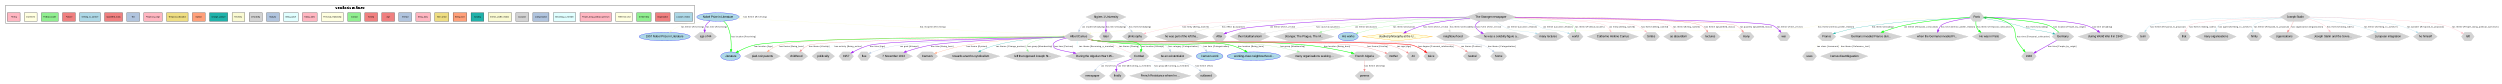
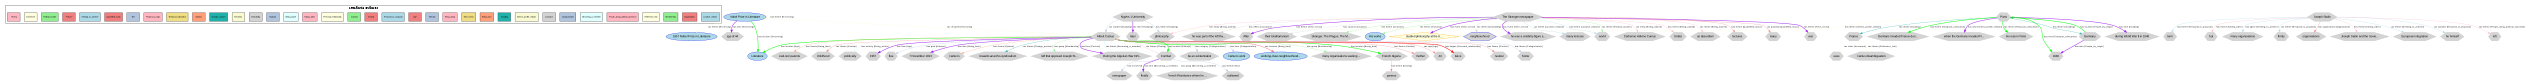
  digraph {
    bgcolor=white
    compound=true
    rankdir=TB
    node [fillcolor=lightgray fontname=Arial fontsize=12 shape=hexagon style=filled color=gray]
    edge [color=purple fontname=Arial fontsize=10 penwidth=1]
    n1 [fillcolor=lightblue fontsize=8 label=Locative_relation shape=box color=""]
    n2 [fillcolor=lightcoral fontsize=8 label=Organization shape=box color=""]
    n3 [fillcolor=lightgreen fontsize=8 label=Membership shape=box color=""]
    n4 [fillcolor=lightyellow fontsize=8 label=Reference_text shape=box color=""]
    n5 [fillcolor=lightpink fontsize=8 label=People_along_political_spectrum shape=box color=""]
    n6 [fillcolor=lightcyan fontsize=8 label=Becoming_a_member shape=box color=""]
    n7 [fillcolor=lightsteelblue fontsize=8 label=Categorization shape=box color=""]
    n8 [fontsize=8 label=Causation shape=box color=""]
    n9 [fillcolor=lightgoldenrodyellow fontsize=8 label=Interior_profile_relation shape=box color=""]
    n10 [fillcolor=lightseagreen fontsize=8 label=Invading shape=box color=""]
    n11 [fillcolor=lightsalmon fontsize=8 label=Being_born shape=box color=""]
    n12 [fillcolor=lightgoldenrod fontsize=8 label=Time_vector shape=box color=""]
    n13 [fillcolor=lightpink fontsize=8 label=Being_along shape=box color=""]
    n14 [fillcolor=lightsteelblue fontsize=8 label=Attempt shape=box color=""]
    n15 [fillcolor=lightcoral fontsize=8 label=Age shape=box color=""]
+   n16 [fillcolor=lightblue fontsize=8 label=Respond_to_proposal shape=box color=""]
    n17 [fillcolor=lightcoral fontsize=8 label=Kinship shape=box color=""]
    n18 [fillcolor=lightgreen fontsize=8 label=Inclusion shape=box color=""]
    n19 [fillcolor=lightyellow fontsize=8 label=Personal_relationship shape=box color=""]
    n20 [fillcolor=lightpink fontsize=8 label=Taking_sides shape=box color=""]
    n21 [fillcolor=lightcyan fontsize=8 label=Being_active shape=box color=""]
    n22 [fillcolor=lightsteelblue fontsize=8 label=Studying shape=box color=""]
    n23 [fontsize=8 label=Desirability shape=box color=""]
    n24 [fillcolor=lightgoldenrodyellow fontsize=8 label=Receiving shape=box color=""]
    n25 [fillcolor=lightseagreen fontsize=8 label=Change_posture shape=box color=""]
    n26 [fillcolor=lightsalmon fontsize=8 label=Opinion shape=box color=""]
    n27 [fillcolor=lightgoldenrod fontsize=8 label=Temporal_collocation shape=box color=""]
    n28 [fillcolor=lightpink fontsize=8 label=People_by_origin shape=box color=""]
    n29 [fillcolor=lightsteelblue fontsize=8 label=Text shape=box color=""]
    n30 [fillcolor=lightcoral fontsize=8 label=Quantified_mass shape=box color=""]
    n31 [fillcolor=lightblue fontsize=8 label=Seeking_to_achieve shape=box color=""]
    n32 [fillcolor=lightcoral fontsize=8 label=Posture shape=box color=""]
    n33 [fillcolor=lightgreen fontsize=8 label=Political_locales shape=box color=""]
    n34 [fillcolor=lightyellow fontsize=8 label=Increment shape=box color=""]
    n35 [fillcolor=lightpink fontsize=8 label=Fleeing shape=box color=""]
    n36 [color=blue fillcolor=lightblue label="Nobel Prize in Literature" shape=ellipse]
    n37 [color=blue fillcolor=lightblue label=Literature shape=ellipse]
    n38 [color=blue fillcolor=lightblue label="1957 Nobel Prize in Literature" shape=ellipse]
    n39 [label="age of 44"]
    n40 [label="Albert Camus"]
    n41 [color=blue fillcolor=lightblue label="Camus's work" shape=ellipse]
    n42 [color=blue fillcolor=lightblue label="working-class neighbourhood..." shape=ellipse]
    n43 [label="many organisations seeking ..."]
    n44 [label="French Algeria"]
    n45 [label=mother]
    n46 [label=44]
    n47 [label=twice]
    n48 [label=neutral]
    n49 [label=Some]
    n50 [label="pied-noir parents"]
    n51 [label=childhood]
    n52 [label=politically]
    n53 [label=1957]
    n54 [label=flee]
    n55 [label="7 November 1913"]
    n56 [label="Camus's"]
    n57 [label="towards anarcho-syndicalism"]
    n58 [label="left that opposed Joseph St..."]
    n59 [label="During the Algerian War 195..."]
    n60 [label=Combat]
    n61 [label="be an existentialist"]
    n62 [color=blue fillcolor=lightblue label="His works" shape=ellipse]
    n63 [color=orange fillcolor=lightyellow label="studied philosophy at the U..." shape=diamond]
    n64 [label="Joseph Stalin"]
    n65 [label=term]
    n66 [label=that]
    n67 [label="many organisations"]
    n68 [label=firmly]
    n69 [label=organisations]
    n70 [label="Joseph Stalin and the Sovie..."]
    n71 [label="European integration"]
    n72 [label="he himself"]
    n73 [label=left]
-   n74 [label=neighbourhood]
+   n74 [color=blue label=neighbourhood]
    n75 [label=uses]
    n76 [label="he was a celebrity figure a..."]
    n77 [label=France]
    n78 [label="Camus disambiguation"]
    n79 [label="many lectures"]
    n80 [label=parents]
    n81 [label=world]
    n82 [label=outlawed]
    n83 [label="during World War II in 1940"]
    n84 [label="Catherine Hélène Camus"]
    n85 [label=newspaper]
    n86 [label="Sintès"]
    n87 [label="as absurdism"]
    n88 [label=philosophy]
    n89 [label="Algiers 1 University"]
    n90 [label=later]
    n91 [label=lectures]
    n92 [label=1940]
    n93 [label="The Stranger newspaper"]
    n94 [label=many]
    n95 [label=war]
    n96 [label="he was part of the left tha..."]
    n97 [label=After]
    n98 [label="their totalitarianism"]
    n99 [label="Stranger, The Plague, The M..."]
    n100 [label="Germans invaded France duri..."]
    n101 [label=finally]
    n102 [label="when the Germans invaded Fr..."]
    n103 [label="He was in Paris"]
    n104 [label="French Resistance where he ..."]
    n105 [label=Germany]
    n106 [label=Paris]
    subgraph cluster_1 {
      subgraph sub_2 {
        color=red
        fillcolor=lightcoral
        label=People
        style=filled
      }
    }
    subgraph cluster_3 {
      subgraph sub_4 {
        color=green
        fillcolor=lightgreen
        label=Locations
        style=filled
      }
    }
    subgraph cluster_5 {
      subgraph sub_6 {
        color=orange
        fillcolor=lightyellow
        label=Events
        style=filled
      }
    }
    subgraph cluster_7 {
      subgraph sub_8 {
        color=blue
        fillcolor=lightblue
        label=Concepts
        style=filled
      }
    }
    subgraph cluster_9 {
      subgraph sub_10 {
        color=gray
        fillcolor=lightgray
        label=Other
        style=filled
      }
    }
    subgraph cluster_11 {
      color=black
      fillcolor=white
      label="Semantic Frames"
      rank=sink
      style=filled
      n1
      n2
      n3
      n4
      n5
      n6
      n7
      n8
      n9
      n10
      n11
      n12
      n13
      n14
      n15
+     n16
      n17
      n18
      n19
      n20
      n21
      n22
      n23
      n24
      n25
      n26
      n27
      n28
      n29
      n30
      n31
      n32
      n33
      n34
      n35
    }
    n36 -> n36 [color=lightgoldenrodyellow label="has theme [Receiving]"]
    n36 -> n37 [color=green label="has location [Receiving]" penwidth=2]
    n36 -> n38 [color=lightgoldenrodyellow label="has theme [Receiving]"]
    n36 -> n39 [label="has time [Receiving]" penwidth=2]
    n36 -> n40 [color=lightgoldenrodyellow label="has recipient [Receiving]"]
    n40 -> n37 [color=green label="has location [Age]" penwidth=2]
    n40 -> n41 [color=lightsteelblue label="has item [Categorization]"]
-   n40 -> n42 [color=green label="has location [Being_born]" penwidth=2]
+   n40 -> n42 [color=lightcoral label="has location [Being_born]" penwidth=2]
    n40 -> n43 [color=lightgreen label="has group [Membership]"]
    n40 -> n44 [color=green label="has location [Being_born]" penwidth=2]
    n40 -> n45 [color=lightcoral label="has theme [Kinship]"]
    n40 -> n46 [color=lightcoral label="has age [Age]"]
    n40 -> n47 [color=red label="has degree [Personal_relationship]" penwidth=2]
    n40 -> n48 [color=lightcoral label="has theme [Posture]"]
    n40 -> n49 [color=lightsteelblue label="has theme [Categorization]"]
    n40 -> n50 [color=lightsalmon label="has theme [Being_born]"]
    n40 -> n51 [color=lightcoral label="has theme [Kinship]"]
    n40 -> n52 [color=lightcyan label="has activity [Being_active]"]
    n40 -> n53 [label="has time [Age]" penwidth=2]
    n40 -> n54 [color=lightsteelblue label="has goal [Attempt]"]
    n40 -> n55 [label="has time [Being_born]" penwidth=2]
    n40 -> n56 [color=lightsalmon label="has theme [Opinion]"]
    n40 -> n57 [color=lightseagreen label="has theme [Change_posture]"]
    n40 -> n58 [color=lightgreen label="has group [Membership]"]
    n40 -> n59 [label="has time [Posture]" penwidth=2]
    n40 -> n60 [color=green label="has location [Attempt]" penwidth=2]
    n40 -> n61 [color=lightsteelblue label="has category [Categorization]"]
    n44 -> n80 [color=lightcoral label="has theme [Kinship]"]
    n60 -> n40 [color=lightcyan label="has theme [Becoming_a_member]"]
    n60 -> n40 [color=lightpink label="has theme [Fleeing]"]
    n60 -> n82 [color=lightsteelblue label="has theme [Text]"]
    n60 -> n85 [color=lightsteelblue label="has text [Text]"]
    n60 -> n101 [label="has time [Becoming_a_member]" penwidth=2]
    n60 -> n104 [color=lightcyan label="has group [Becoming_a_member]"]
    n64 -> n65 [color=lightblue label="has theme [Respond_to_proposal]"]
    n64 -> n66 [color=lightpink label="has theme [Taking_sides]"]
    n64 -> n67 [color=lightblue label="has agent [Seeking_to_achieve]"]
    n64 -> n68 [color=lightblue label="has theme [Respond_to_proposal]"]
    n64 -> n69 [color=lightcoral label="has organization [Organization]"]
    n64 -> n70 [color=lightpink label="has theme [Taking_sides]"]
    n64 -> n71 [color=lightblue label="has theme [Seeking_to_achieve]"]
    n64 -> n72 [color=lightblue label="has speaker [Respond_to_proposal]"]
    n64 -> n73 [color=lightpink label="has theme [People_along_political_spectrum]"]
    n77 -> n75 [color=lightyellow label="has class [Increment]"]
    n77 -> n78 [color=lightyellow label="has theme [Reference_text]"]
    n89 -> n40 [color=lightsteelblue label="has student [Studying]"]
    n89 -> n88 [color=lightsteelblue label="has theme [Studying]"]
    n89 -> n90 [label="has time [Studying]" penwidth=2]
    n93 -> n62 [color=lightgreen label="has theme [Inclusion]"]
    n93 -> n63 [label="has event [Time_vector]" penwidth=2]
    n93 -> n74 [color=lightgray label="has theme [Desirability]"]
    n93 -> n76 [label="has event [Time_vector]" penwidth=2]
    n93 -> n79 [color=lightblue label="has theme [Locative_relation]"]
    n93 -> n81 [color=lightblue label="has theme [Locative_relation]"]
    n93 -> n81 [color=lightgreen label="has theme [Political_locales]"]
    n93 -> n84 [color=lightpink label="has entity [Being_named]"]
    n93 -> n86 [color=lightpink label="has theme [Being_named]"]
    n93 -> n87 [color=lightpink label="has theme [Being_named]"]
    n93 -> n88 [color=lightpink label="has entity [Being_named]"]
    n93 -> n91 [color=lightcoral label="has theme [Quantified_mass]"]
    n93 -> n94 [color=lightcoral label="has quantity [Quantified_mass]"]
    n93 -> n95 [label="has theme [Time_vector]" penwidth=2]
    n93 -> n96 [color=lightgray label="has effect [Causation]"]
    n93 -> n97 [label="has theme [Time_vector]" penwidth=2]
    n93 -> n98 [color=lightgray label="has cause [Causation]"]
    n93 -> n99 [color=lightgreen label="has theme [Inclusion]"]
    n105 -> n92 [label="has time [People_by_origin]" penwidth=2]
    n105 -> n106 [color=green label="has location [People_by_origin]" penwidth=2]
    n106 -> n40 [color=lightgoldenrodyellow label="has theme [Interior_profile_relation]"]
    n106 -> n77 [color=lightseagreen label="has theme [Invading]"]
    n106 -> n83 [label="has time [Invading]" penwidth=2]
    n106 -> n92 [color=green label="has time [Temporal_collocation]" penwidth=2]
    n106 -> n100 [color=green label="has theme [Temporal_collocation]" penwidth=2]
    n106 -> n102 [label="has time [Interior_profile_relation]" penwidth=2]
    n106 -> n103 [color=green label="has theme [Temporal_collocation]" penwidth=2]
    n106 -> n105 [color=lightseagreen label="has theme [Invading]"]
  }
